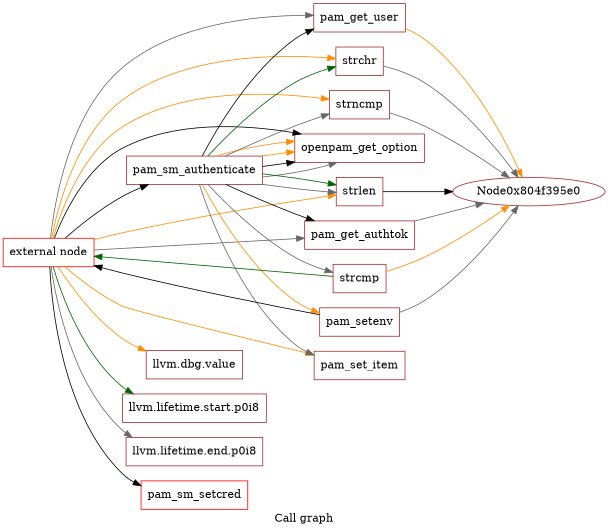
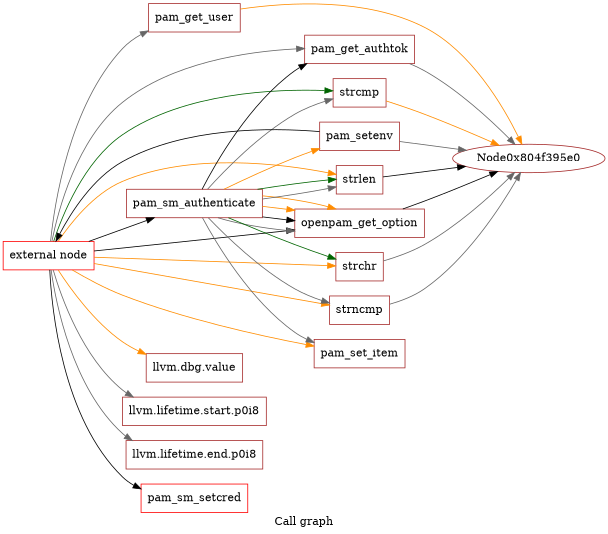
  digraph {
    label="Call graph"
    rankdir=LR
    node [color=brown shape=record]
    edge [color=gray40]
    n1 [color=red label="{external node}"]
    n2 [label="{pam_sm_authenticate}"]
    n3 [label="{llvm.dbg.value}"]
    n4 [label="{llvm.lifetime.start.p0i8}"]
    n5 [label="{pam_get_user}"]
    n6 [label="{openpam_get_option}"]
    n7 [label="{strlen}"]
    n8 [label="{strchr}"]
    n9 [label="{strncmp}"]
    n10 [label="{pam_get_authtok}"]
    n11 [label="{strcmp}"]
    n12 [label="{pam_set_item}"]
    n13 [label="{llvm.lifetime.end.p0i8}"]
    n14 [color=red label="{pam_sm_setcred}"]
    n15 [label="{pam_setenv}"]
    Node0x804f395e0 [shape=""]
    n1 -> n2 [color=black]
    n1 -> n3 [color=darkorange]
-   n1 -> n4 [color=darkgreen]
+   n1 -> n4
    n1 -> n5
    n1 -> n6 [color=black]
    n1 -> n7 [color=darkorange]
    n1 -> n8 [color=darkorange]
    n1 -> n9 [color=darkorange]
    n1 -> n10
-   n11 -> n1 [color=darkgreen]
+   n1 -> n11 [color=darkgreen]
    n1 -> n12 [color=darkorange]
    n1 -> n13
    n1 -> n14 [color=black]
-   n2 -> n5 [color=black]
    n2 -> n6
    n2 -> n6 [color=black]
    n2 -> n6 [color=darkorange]
    n2 -> n6 [color=darkorange]
    n2 -> n7
    n2 -> n7 [color=darkgreen]
    n2 -> n8 [color=darkgreen]
    n2 -> n9
    n2 -> n10 [color=black]
    n2 -> n11
    n2 -> n12
    n2 -> n15 [color=darkorange]
    n5 -> Node0x804f395e0 [color=darkorange]
+   n6 -> Node0x804f395e0 [color=black]
    n7 -> Node0x804f395e0 [color=black]
    n8 -> Node0x804f395e0
    n9 -> Node0x804f395e0
    n10 -> Node0x804f395e0
    n11 -> Node0x804f395e0 [color=darkorange]
    n15 -> n1 [color=black]
    n15 -> Node0x804f395e0
  }
